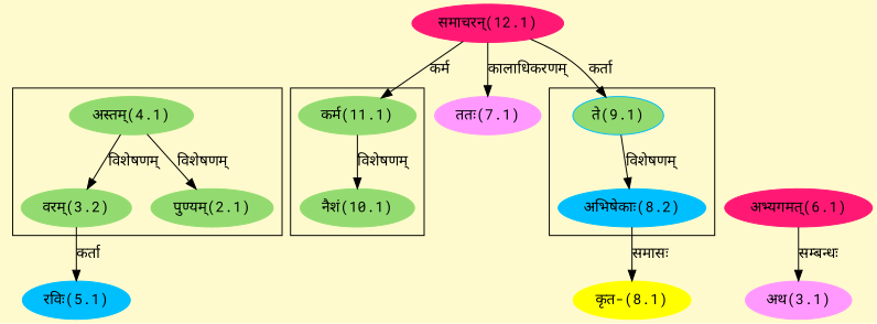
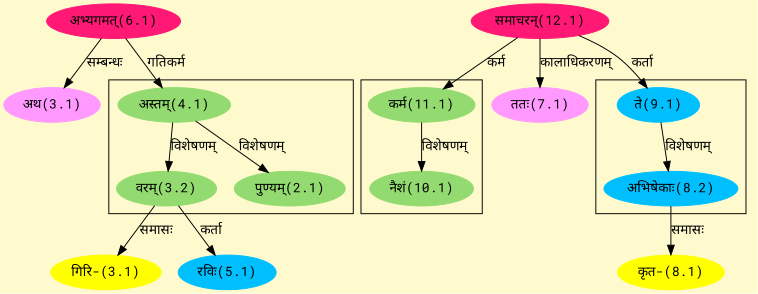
  digraph {
    bgcolor=lemonchiffon1
    compound=true
    fontname="Roboto Mono"
    rankdir=BT
    node [color="#93DB70" fontname="Roboto Mono" style=filled]
    edge [dir=back fontname="Roboto Mono"]
    n1 [label="पुण्यम्(2.1)"]
    n2 [label="अस्तम्(4.1)"]
    n3 [label="वरम्(3.2)"]
    n4 [color="#00BFFF" label="अभिषेकाः(8.2)"]
-   n5 [color="#00BFFF" label="ते(9.1)" fillcolor="#93DB70"]
+   n5 [color="#00BFFF" label="ते(9.1)"]
    n6 [label="नैशं(10.1)"]
    n7 [label="कर्म(11.1)"]
    n8 [color="#FF1975" label="अभ्यगमत्(6.1)"]
    n9 [color="#FF1975" label="समाचरन्(12.1)"]
    n10 [color="#FF99FF" label="अथ(3.1)"]
+   n11 [color="#FFFF00" label="गिरि-(3.1)"]
    n12 [color="#00BFFF" label="रविः(5.1)"]
    n13 [color="#FF99FF" label="ततः(7.1)"]
    n14 [color="#FFFF00" label="कृत-(8.1)"]
    subgraph cluster_1 {
      n1
      n2
      n3
    }
    subgraph cluster_2 {
      n4
      n5
    }
    subgraph cluster_3 {
      n6
      n7
    }
    n1 -> n2 [label="विशेषणम्"]
+   n2 -> n8 [label="गतिकर्म"]
    n3 -> n2 [label="विशेषणम्"]
    n4 -> n5 [label="विशेषणम्"]
    n5 -> n9 [label="कर्ता"]
    n6 -> n7 [label="विशेषणम्"]
    n7 -> n9 [label="कर्म"]
    n10 -> n8 [label="सम्बन्धः"]
+   n11 -> n3 [label="समासः"]
    n12 -> n3 [label="कर्ता"]
    n13 -> n9 [label="कालाधिकरणम्"]
    n14 -> n4 [label="समासः"]
  }
